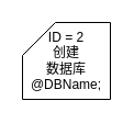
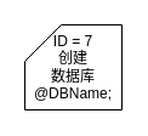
  <mxCell id="0" />
  <mxCell id="1" parent="0" />
- <mxCell id="2" value="&lt;span&gt;ID = 2&lt;br&gt;创建&lt;/span&gt;&lt;br&gt;&lt;span&gt;数据库&lt;/span&gt;&lt;br&gt;&lt;span&gt;@DBName;&lt;/span&gt;" style="shape=card;whiteSpace=wrap;html=1;sketch=0;fillStyle=auto;fillColor=none;gradientColor=none;gradientDirection=west;fontColor=#000000;labelBackgroundColor=none;" parent="1" vertex="1"><mxGeometry x="20" y="20" width="80" height="70" as="geometry" /></mxCell>
+ <mxCell id="2" value="&lt;span&gt;ID = 7&lt;br&gt;创建&lt;/span&gt;&lt;br&gt;&lt;span&gt;数据库&lt;/span&gt;&lt;br&gt;&lt;span&gt;@DBName;&lt;/span&gt;" style="shape=card;whiteSpace=wrap;html=1;sketch=0;fillStyle=auto;fillColor=none;gradientColor=none;gradientDirection=west;fontColor=#000000;labelBackgroundColor=none;" parent="1" vertex="1"><mxGeometry x="20" y="20" width="80" height="70" as="geometry" /></mxCell>
